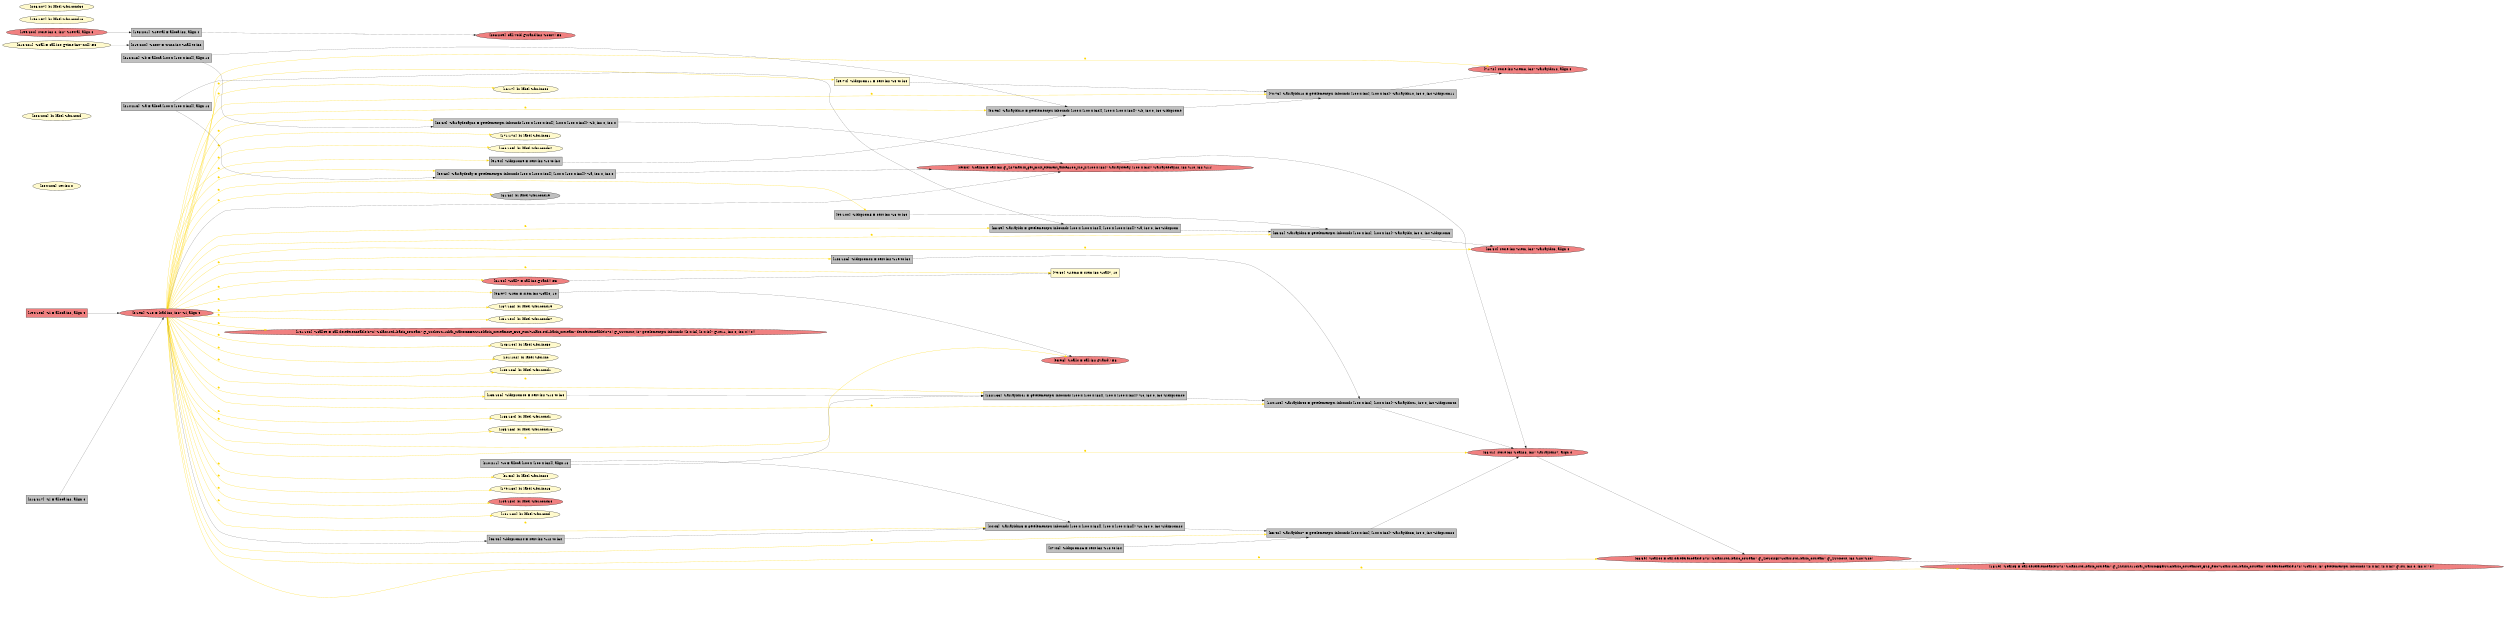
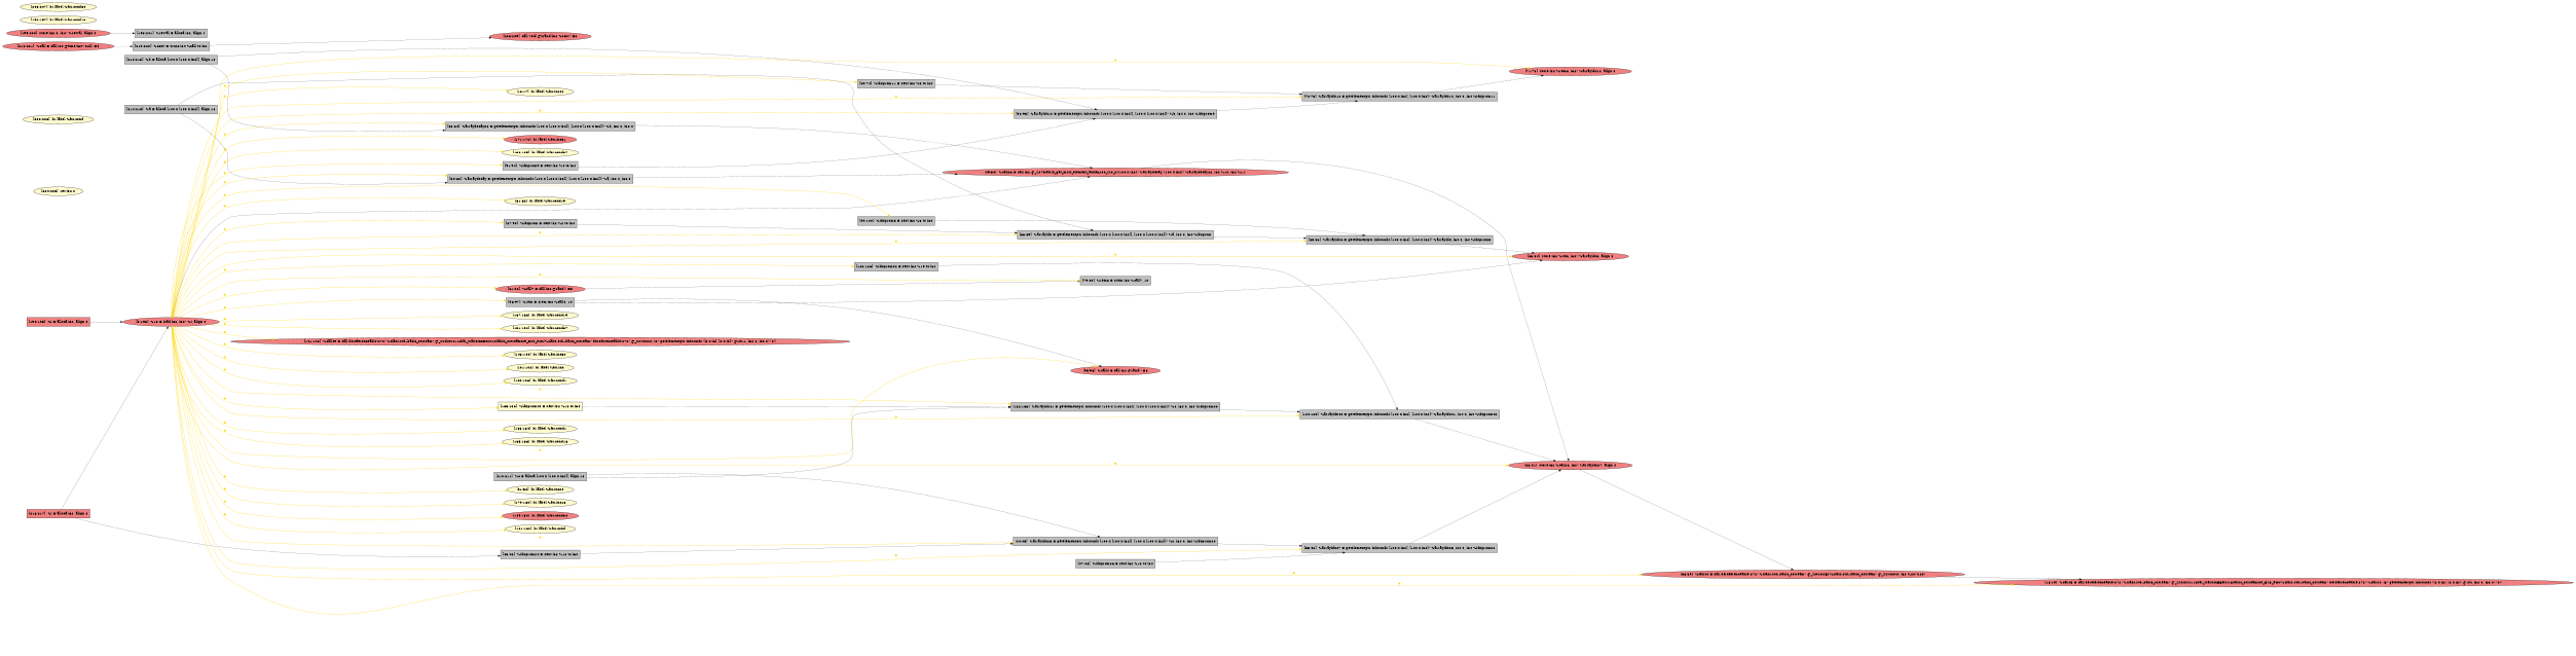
  digraph {
    rankdir=LR
    node [fillcolor=grey shape=ellipse style=filled]
    edge [color=gold fontcolor=gold penwidth=1.0 style=solid]
    n1 [fillcolor=lemonchiffon label="[138/139]  br label %for.cond37"]
+   n2 [label="[87/90]  %idxprom = sext i32 %2 to i64" shape=rectangle]
    n3 [label="[88/89]  %arrayidx = getelementptr inbounds [100 x [100 x i32]], [100 x [100 x i32]]* %a, i64 0, i64 %idxprom" shape=rectangle]
    n4 [label="[85/86]  %arrayidx6 = getelementptr inbounds [100 x i32], [100 x i32]* %arrayidx, i64 0, i64 %idxprom5" shape=rectangle]
-   n5 [label="[61/62]  br label %for.cond19"]
+   n5 [fillcolor=lemonchiffon label="[61/62]  br label %for.cond19"]
    n6 [fillcolor=lemonchiffon label="[204/205]  ret i32 0"]
    n7 [fillcolor=lemonchiffon label="[202/203]  br label %for.cond"]
    n8 [label="[92/93]  %arrayidx10 = getelementptr inbounds [100 x [100 x i32]], [100 x [100 x i32]]* %b, i64 0, i64 %idxprom9" shape=rectangle]
    n9 [label="[70/73]  %arrayidx12 = getelementptr inbounds [100 x i32], [100 x i32]* %arrayidx10, i64 0, i64 %idxprom11" shape=rectangle]
    n10 [fillcolor=lightcoral label="[71/72]  store i32 %rem8, i32* %arrayidx12, align 4"]
    n11 [fillcolor=lightcoral label="[83/84]  store i32 %rem, i32* %arrayidx6, align 4"]
    n12 [fillcolor=lightcoral label="[36/41]  store i32 %call23, i32* %arrayidx27, align 4"]
    n13 [fillcolor=lightcoral label="[38/39]  %call44 = call dereferenceable(272) %class.std::basic_ostream* @_ZNSolsEi(%class.std::basic_ostream* @_ZSt4cout, i32 %20)%20)"]
    n14 [fillcolor=lightcoral label="[18/19]  %call45 = call dereferenceable(272) %class.std::basic_ostream* @_ZStlsISt11char_traitsIcEERSt13basic_ostreamIcT_ES5_PKc(%class.std::basic_ostream* dereferenceable(272) %call44, i8* getelementptr inbounds ([2 x i8], [2 x i8]* @.str, i32 0, i32 0)) 0))"]
    n15 [label="[44/45]  %arrayidx25 = getelementptr inbounds [100 x [100 x i32]], [100 x [100 x i32]]* %c, i64 0, i64 %idxprom24" shape=rectangle]
    n16 [label="[35/42]  %arrayidx27 = getelementptr inbounds [100 x i32], [100 x i32]* %arrayidx25, i64 0, i64 %idxprom26" shape=rectangle]
    n17 [fillcolor=lightcoral label="[81/82]  %call7 = call i32 @rand() #3"]
-   n18 [fillcolor=lemonchiffon label="[79/80]  %rem8 = srem i32 %call7, 10" shape=rectangle]
+   n18 [label="[79/80]  %rem8 = srem i32 %call7, 10" shape=rectangle]
    n19 [label="[219/220]  %conv = trunc i64 %call to i32" shape=rectangle]
    n20 [fillcolor=lightcoral label="[208/209]  call void @srand(i32 %conv) #3"]
    n21 [fillcolor=lightcoral label="[49/50]  %call23 = call i32 @_Z27matrix_get_mult_element_axbPA100_iS0_ii([100 x i32]* %arraydecay, [100 x i32]* %arraydecay22, i32 %10, i32 %11)"]
    n22 [fillcolor=lemonchiffon label="[167/168]  br label %for.cond19"]
    n23 [fillcolor=lemonchiffon label="[151/152]  br label %for.cond37"]
    n24 [fillcolor=lemonchiffon label="[196/197]  br label %for.cond16"]
    n25 [fillcolor=lightcoral label="[141/142]  %call49 = call dereferenceable(272) %class.std::basic_ostream* @_ZStlsISt11char_traitsIcEERSt13basic_ostreamIcT_ES5_PKc(%class.std::basic_ostream* dereferenceable(272) @_ZSt4cout, i8* getelementptr inbounds ([2 x i8], [2 x i8]* @.str.1, i32 0, i32 0)) 0))"]
    n26 [fillcolor=lemonchiffon label="[143/144]  br label %for.inc50"]
    n27 [fillcolor=lemonchiffon label="[101/102]  br label %for.inc"]
    n28 [fillcolor=lemonchiffon label="[105/106]  br label %for.cond1"]
    n29 [fillcolor=lemonchiffon label="[135/136]  %idxprom40 = sext i32 %18 to i64" shape=rectangle]
    n30 [label="[132/133]  %arrayidx41 = getelementptr inbounds [100 x [100 x i32]], [100 x [100 x i32]]* %c, i64 0, i64 %idxprom40" shape=rectangle]
    n31 [label="[124/125]  %arrayidx43 = getelementptr inbounds [100 x i32], [100 x i32]* %arrayidx41, i64 0, i64 %idxprom42" shape=rectangle]
    n32 [fillcolor=lemonchiffon label="[183/184]  br label %for.cond1"]
    n33 [fillcolor=lemonchiffon label="[165/166]  br label %for.cond16"]
    n34 [fillcolor=lightcoral label="[95/98]  %call4 = call i32 @rand() #3"]
    n35 [label="[96/97]  %rem = srem i32 %call4, 10" shape=rectangle]
    n36 [label="[123/126]  %idxprom42 = sext i32 %19 to i64" shape=rectangle]
    n37 [label="[59/60]  %arraydecay = getelementptr inbounds [100 x [100 x i32]], [100 x [100 x i32]]* %a, i32 0, i32 0" shape=rectangle]
    n38 [fillcolor=lemonchiffon label="[51/52]  br label %for.inc28"]
    n39 [label="[47/48]  %idxprom26 = sext i32 %13 to i64" shape=rectangle]
    n40 [fillcolor=lemonchiffon label="[179/180]  br label %for.inc13"]
    n41 [fillcolor=lightcoral label="[149/150]  br label %for.cond34"]
    n42 [label="[99/100]  %idxprom5 = sext i32 %3 to i64" shape=rectangle]
    n43 [fillcolor=lightcoral label="[194/195]  %i = alloca i32, align 4" shape=rectangle]
    n44 [fillcolor=lightcoral label="[0/193]  %15 = load i32, i32* %i, align 4"]
    n45 [fillcolor=lemonchiffon label="[181/182]  br label %for.cond"]
    n46 [label="[91/94]  %idxprom9 = sext i32 %4 to i64" shape=rectangle]
    n47 [label="[63/64]  %arraydecay22 = getelementptr inbounds [100 x [100 x i32]], [100 x [100 x i32]]* %b, i32 0, i32 0" shape=rectangle]
    n48 [label="[43/46]  %idxprom24 = sext i32 %12 to i64" shape=rectangle]
    n49 [fillcolor=lemonchiffon label="[16/17]  br label %for.inc46"]
-   n50 [fillcolor=lemonchiffon label="[69/74]  %idxprom11 = sext i32 %5 to i64" shape=rectangle]
-   n51 [fillcolor=lemonchiffon label="[171/172]  br label %for.inc31"]
-   n52 [label="[216/217]  %j = alloca i32, align 4" shape=rectangle]
+   n50 [label="[69/74]  %idxprom11 = sext i32 %5 to i64" shape=rectangle]
+   n51 [fillcolor=lightcoral label="[171/172]  br label %for.inc31"]
+   n52 [fillcolor=lightcoral label="[216/217]  %j = alloca i32, align 4" shape=rectangle]
    n53 [fillcolor=lemonchiffon label="[206/207]  br label %for.cond34"]
-   n54 [fillcolor=lemonchiffon label="[218/221]  %call = call i64 @time(i64* null) #3"]
+   n54 [fillcolor=lightcoral label="[218/221]  %call = call i64 @time(i64* null) #3"]
    n55 [label="[212/213]  %b = alloca [100 x [100 x i32]], align 16" shape=rectangle]
    n56 [label="[214/215]  %a = alloca [100 x [100 x i32]], align 16" shape=rectangle]
    n57 [label="[198/201]  %retval = alloca i32, align 4" shape=rectangle]
    n58 [fillcolor=lightcoral label="[199/200]  store i32 0, i32* %retval, align 4"]
    n59 [label="[210/211]  %c = alloca [100 x [100 x i32]], align 16" shape=rectangle]
+   n2 -> n3 [color=black fontcolor=black penwidth=0.5]
    n3 -> n4 [color=black fontcolor=black penwidth=0.5]
    n4 -> n11 [color=black fontcolor=black penwidth=0.5]
    n8 -> n9 [color=black fontcolor=black penwidth=0.5]
    n9 -> n10 [color=black fontcolor=black penwidth=0.5]
    n12 -> n13 [color=black fontcolor=black penwidth=0.5]
    n13 -> n14 [color=black fontcolor=black penwidth=0.5]
    n15 -> n16 [color=black fontcolor=black penwidth=0.5]
    n16 -> n12 [color=black fontcolor=black penwidth=0.5]
    n17 -> n18 [color=black fontcolor=black penwidth=0.5]
-   n57 -> n20 [color=black fontcolor=black penwidth=0.5]
+   n19 -> n20 [color=black fontcolor=black penwidth=0.5]
    n21 -> n12 [color=black fontcolor=black penwidth=0.5]
    n29 -> n30 [color=black fontcolor=black penwidth=0.5]
    n30 -> n31 [color=black fontcolor=black penwidth=0.5]
    n31 -> n12 [color=black fontcolor=black penwidth=0.5]
+   n35 -> n11 [color=black fontcolor=black penwidth=0.5]
    n35 -> n34 [color=black fontcolor=black penwidth=0.5]
    n36 -> n31 [color=black fontcolor=black penwidth=0.5]
    n37 -> n21 [color=black fontcolor=black penwidth=0.5]
    n39 -> n16 [color=black fontcolor=black penwidth=0.5]
    n42 -> n4 [color=black fontcolor=black penwidth=0.5]
    n43 -> n44 [color=black fontcolor=black penwidth=0.5]
    n44 -> n1 [label=C]
+   n44 -> n2 [label=C]
    n44 -> n3 [label=C]
    n44 -> n4 [label=C]
    n44 -> n5 [label=C]
    n44 -> n8 [label=C]
    n44 -> n9 [label=C]
    n44 -> n10 [label=C]
    n44 -> n11 [label=C]
    n44 -> n12 [label=C]
    n44 -> n13 [label=C]
    n44 -> n14 [label=C]
    n44 -> n15 [label=C]
    n44 -> n16 [label=C]
    n44 -> n17 [label=C]
    n44 -> n18 [label=C]
    n44 -> n21 [color=black fontcolor=black penwidth=0.5]
    n44 -> n22 [label=C]
    n44 -> n23 [label=C]
    n44 -> n25 [label=C]
    n44 -> n26 [label=C]
    n44 -> n27 [label=C]
    n44 -> n28 [label=C]
    n44 -> n29 [label=C]
    n44 -> n30 [label=C]
    n44 -> n31 [label=C]
    n44 -> n32 [label=C]
    n44 -> n33 [label=C]
    n44 -> n34 [label=C]
    n44 -> n35 [label=C]
    n44 -> n36 [label=C]
    n44 -> n37 [label=C]
    n44 -> n38 [label=C]
    n44 -> n40 [label=C]
    n44 -> n41 [label=C]
    n44 -> n42 [label=C]
    n44 -> n45 [label=C]
    n44 -> n46 [label=C]
    n44 -> n47 [label=C]
-   n44 -> n48 [color=black fontcolor=black penwidth=0.5]
+   n52 -> n48 [color=black fontcolor=black penwidth=0.5]
    n44 -> n49 [label=C]
    n44 -> n50 [label=C]
    n44 -> n51 [label=C]
    n46 -> n8 [color=black fontcolor=black penwidth=0.5]
    n47 -> n21 [color=black fontcolor=black penwidth=0.5]
    n48 -> n15 [color=black fontcolor=black penwidth=0.5]
    n50 -> n9 [color=black fontcolor=black penwidth=0.5]
    n52 -> n44 [color=black fontcolor=black penwidth=0.5]
    n54 -> n19 [color=black fontcolor=black penwidth=0.5]
    n55 -> n8 [color=black fontcolor=black penwidth=0.5]
    n55 -> n47 [color=black fontcolor=black penwidth=0.5]
    n56 -> n3 [color=black fontcolor=black penwidth=0.5]
    n56 -> n37 [color=black fontcolor=black penwidth=0.5]
    n58 -> n57 [color=black fontcolor=black penwidth=0.5]
    n59 -> n15 [color=black fontcolor=black penwidth=0.5]
    n59 -> n30 [color=black fontcolor=black penwidth=0.5]
  }
